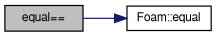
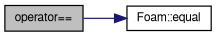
  digraph {
    rankdir=LR
    node [color=black fontname=FreeSans fontsize=10 shape=record]
-   n1 [fillcolor=grey75 fontcolor=black height=0.2 label="equal==" style=filled width=0.4]
+   n1 [fillcolor=grey75 fontcolor=black height=0.2 label="operator==" style=filled width=0.4]
    n2 [height=0.2 label="Foam::equal" width=0.4]
    n1 -> n2 [color=midnightblue fontname=FreeSans fontsize=10 labelfontname=FreeSans labelfontsize=10 style=solid]
  }
